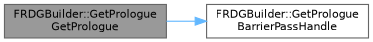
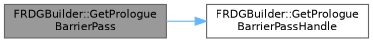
  digraph {
    rankdir=LR
    node [fontname=Helvetica fontsize=10 shape=box style=filled]
-   n1 [color=gray40 fillcolor=grey60 fontcolor=black height=0.2 label="FRDGBuilder::GetPrologue\lGetPrologue" width=0.4]
+   n1 [color=gray40 fillcolor=grey60 fontcolor=black height=0.2 label="FRDGBuilder::GetPrologue\lBarrierPass" width=0.4]
    n2 [color=grey40 fillcolor=white height=0.2 label="FRDGBuilder::GetPrologue\lBarrierPassHandle" width=0.4]
    n1 -> n2 [color=steelblue1 fontname=Helvetica fontsize=10 labelfontname=Helvetica labelfontsize=10 style=solid]
  }
